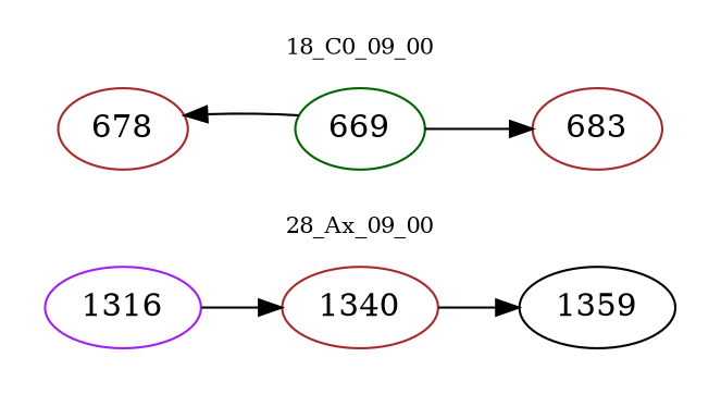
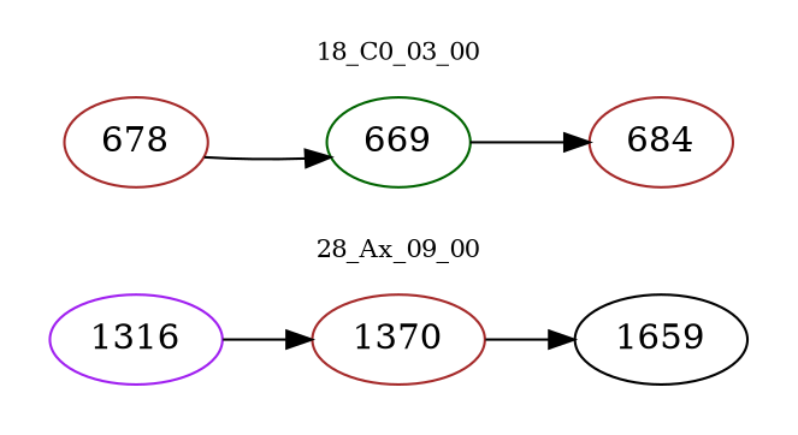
  digraph {
    rankdir=LR
    node [color=brown]
    edge [color=black]
    n1 [color=purple label=1316]
-   n2 [label=1340]
-   n3 [color=black label=1359]
+   n2 [label=1370]
+   n3 [color=black label=1659]
    n4 [label=678]
    n5 [color=darkgreen label=669]
-   n6 [label=683]
+   n6 [label=684]
    subgraph cluster_1 {
      color=white
      fontsize=10
      label="28_Ax_09_00"
      n1
      n2
      n3
    }
    subgraph cluster_2 {
      color=white
      fontsize=10
-     label="18_C0_09_00"
+     label="18_C0_03_00"
      n4
      n5
      n6
    }
    n1 -> n2
    n2 -> n3
-   n5 -> n4
+   n4 -> n5
    n5 -> n6
  }
